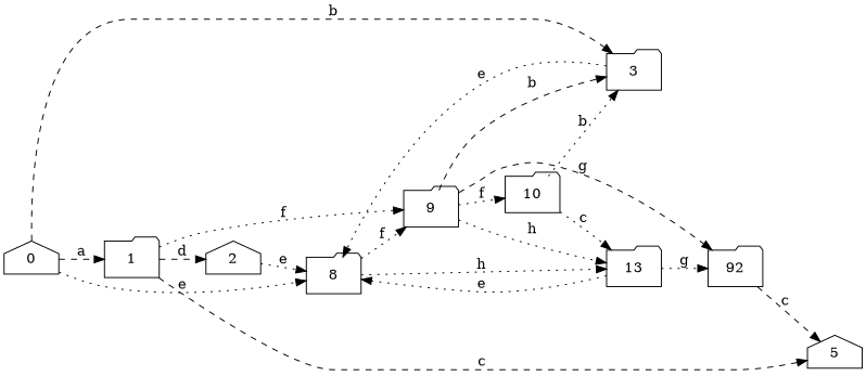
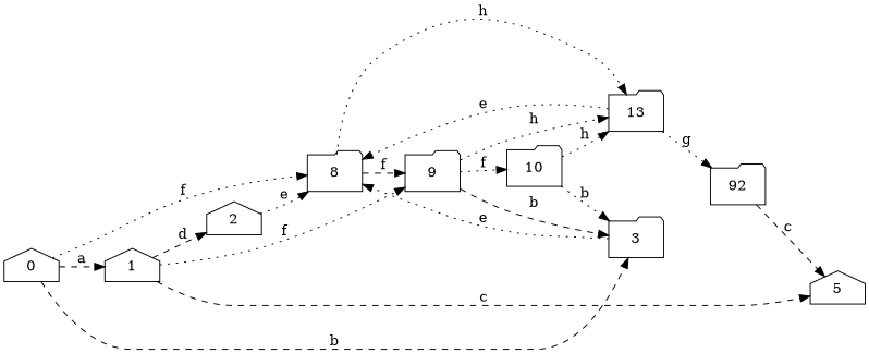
  strict digraph {
    rankdir=LR
    node [shape=folder]
    edge [style=dotted]
    0 [shape=house]
-   1
+   1 [shape=house]
    3
    8
    5 [shape=house]
    n6 [label=2 shape=house]
    9
    13
    10
    n10 [label=92]
    0 -> 1 [label=a style=dashed]
    0 -> 3 [label=b style=dashed]
-   0 -> 8 [label=e]
+   0 -> 8 [label=f]
    1 -> 5 [label=c style=dashed]
    1 -> n6 [label=d style=dashed]
    1 -> 9 [label=f]
    3 -> 8 [label=e]
-   8 -> 9 [label=f]
+   8 -> 9 [label=f style=dashed]
    8 -> 13 [label=h]
    n6 -> 8 [label=e]
    9 -> 3 [label=b style=dashed]
    9 -> 13 [label=h]
    9 -> 10 [label=f]
-   9 -> n10 [label=g style=dashed]
    13 -> 8 [label=e]
    13 -> n10 [label=g]
    10 -> 3 [label=b]
-   10 -> 13 [label=c]
+   10 -> 13 [label=h]
    n10 -> 5 [label=c style=dashed]
  }
